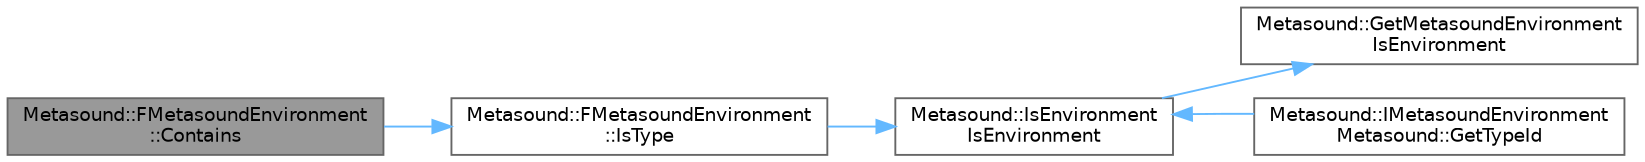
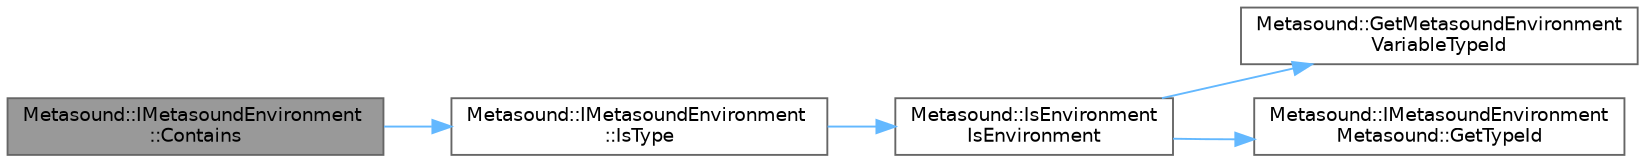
  digraph {
    rankdir=LR
    node [color=grey40 fillcolor=white fontname=Helvetica fontsize=10 shape=box style=filled]
    edge [color=steelblue1 fontname=Helvetica fontsize=10 labelfontname=Helvetica labelfontsize=10 style=solid]
-   n1 [color=gray40 fillcolor=grey60 fontcolor=black height=0.2 label="Metasound::FMetasoundEnvironment\l::Contains" width=0.4]
-   n2 [height=0.2 label="Metasound::FMetasoundEnvironment\l::IsType" width=0.4]
+   n1 [color=gray40 fillcolor=grey60 fontcolor=black height=0.2 label="Metasound::IMetasoundEnvironment\l::Contains" width=0.4]
+   n2 [height=0.2 label="Metasound::IMetasoundEnvironment\l::IsType" width=0.4]
    n3 [height=0.2 label="Metasound::IsEnvironment\lIsEnvironment" width=0.4]
-   n4 [height=0.2 label="Metasound::GetMetasoundEnvironment\lIsEnvironment" width=0.4]
+   n4 [height=0.2 label="Metasound::GetMetasoundEnvironment\lVariableTypeId" width=0.4]
    n5 [height=0.2 label="Metasound::IMetasoundEnvironment\lMetasound::GetTypeId" width=0.4]
    n1 -> n2
    n2 -> n3
    n3 -> n4
-   n5 -> n3
+   n3 -> n5
  }
